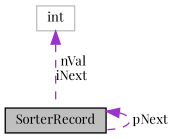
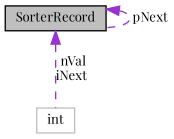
  digraph {
    fontname="Playfair Display"
    node [fontname="Playfair Display" fontsize=10 shape=record style=filled]
    edge [color=darkorchid3 dir=back fontname="Playfair Display" fontsize=10 labelfontname=Helvetica labelfontsize=10 style=dashed]
    n1 [color=black fillcolor=grey75 fontcolor=black height=0.2 label=SorterRecord width=0.4]
    n2 [color=grey75 fillcolor=white height=0.2 label=int width=0.4]
    n1 -> n1 [label=" pNext"]
-   n2 -> n1 [label=" nVal\niNext"]
+   n1 -> n2 [label=" nVal\niNext"]
  }
